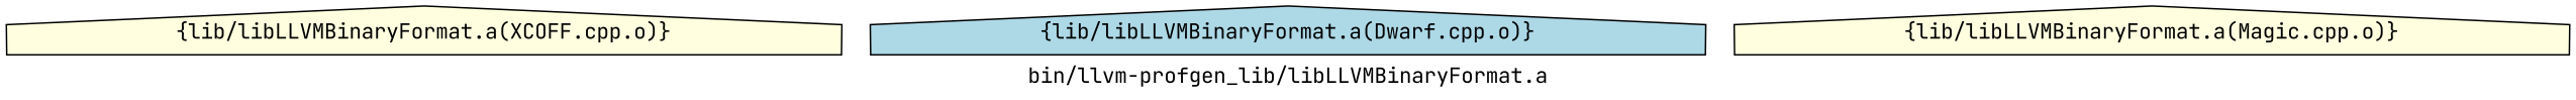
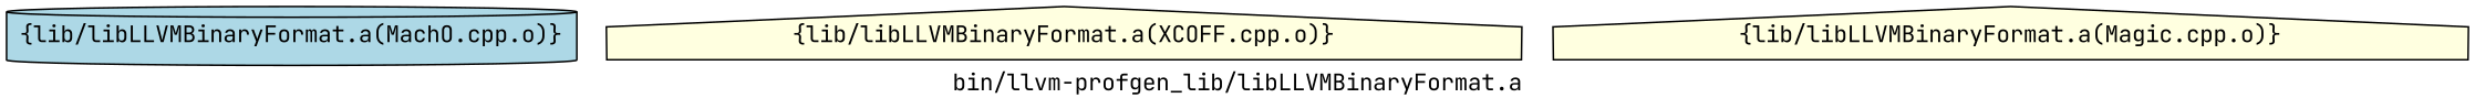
  digraph {
    label="bin/llvm-profgen_lib/libLLVMBinaryFormat.a"
    rankdir=TB
    fontname="JetBrains Mono"
    node [group=0 shape=house style=filled fillcolor=lightblue fontname="JetBrains Mono"]
+   n1 [label="{lib/libLLVMBinaryFormat.a(MachO.cpp.o)}" shape=cylinder]
    n2 [label="{lib/libLLVMBinaryFormat.a(XCOFF.cpp.o)}" fillcolor=lightyellow]
-   n3 [label="{lib/libLLVMBinaryFormat.a(Dwarf.cpp.o)}"]
    n4 [label="{lib/libLLVMBinaryFormat.a(Magic.cpp.o)}" fillcolor=lightyellow]
  }
